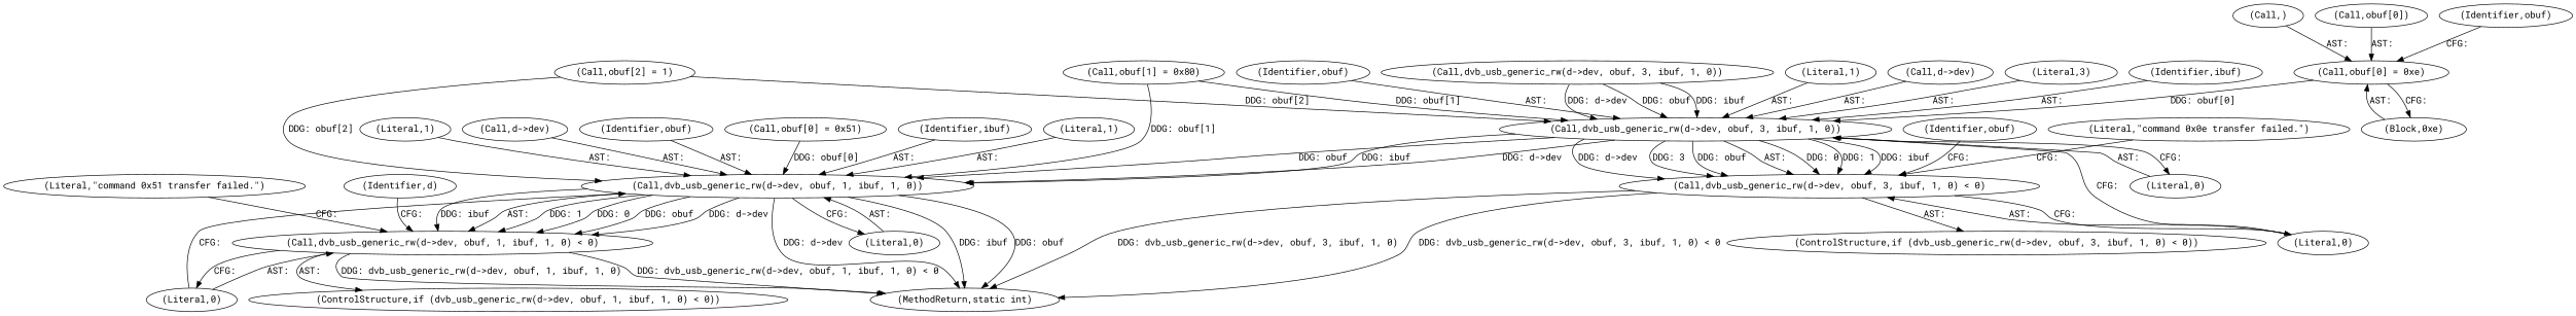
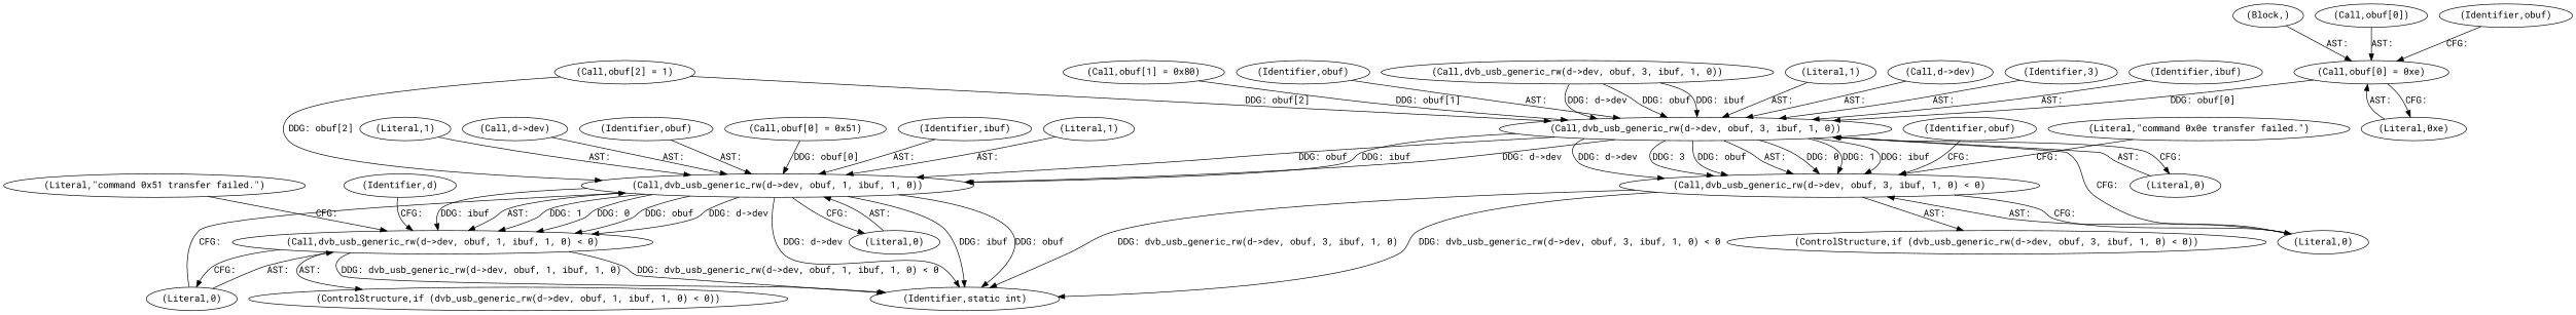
  digraph {
    fontname="Roboto Mono"
    node [fontname="Roboto Mono"]
    edge [fontname="Roboto Mono"]
    n1 [label="(Call,obuf[0] = 0xe)"]
    n2 [label="(Call,dvb_usb_generic_rw(d->dev, obuf, 3, ibuf, 1, 0))"]
-   n3 [label="(Block,0xe)"]
+   n3 [label="(Literal,0xe)"]
    n4 [label="(Call,dvb_usb_generic_rw(d->dev, obuf, 3, ibuf, 1, 0) < 0)"]
    n5 [label="(Call,dvb_usb_generic_rw(d->dev, obuf, 1, ibuf, 1, 0))"]
    n6 [label="(Literal,0)"]
-   n7 [label="(Call,)"]
+   n7 [label="(Block,)"]
    n8 [label="(ControlStructure,if (dvb_usb_generic_rw(d->dev, obuf, 3, ibuf, 1, 0) < 0))"]
-   n9 [label="(MethodReturn,static int)"]
+   n9 [label="(Identifier,static int)"]
    n10 [label="(Literal,0)"]
    n11 [label="(Call,dvb_usb_generic_rw(d->dev, obuf, 1, ibuf, 1, 0) < 0)"]
    n12 [label="(Literal,0)"]
    n13 [label="(ControlStructure,if (dvb_usb_generic_rw(d->dev, obuf, 1, ibuf, 1, 0) < 0))"]
    n14 [label="(Literal,0)"]
    n15 [label="(Call,obuf[1] = 0x80)"]
    n16 [label="(Literal,1)"]
    n17 [label="(Call,d->dev)"]
    n18 [label="(Identifier,obuf)"]
    n19 [label="(Call,obuf[0] = 0x51)"]
-   n20 [label="(Literal,3)"]
+   n20 [label="(Identifier,3)"]
    n21 [label="(Identifier,ibuf)"]
    n22 [label="(Identifier,ibuf)"]
    n23 [label="(Identifier,obuf)"]
    n24 [label="(Call,obuf[0])"]
    n25 [label="(Identifier,obuf)"]
    n26 [label="(Identifier,obuf)"]
    n27 [label="(Call,dvb_usb_generic_rw(d->dev, obuf, 3, ibuf, 1, 0))"]
    n28 [label="(Literal,\"command 0x51 transfer failed.\")"]
    n29 [label="(Literal,\"command 0x0e transfer failed.\")"]
    n30 [label="(Literal,1)"]
    n31 [label="(Identifier,d)"]
    n32 [label="(Call,d->dev)"]
    n33 [label="(Literal,1)"]
    n34 [label="(Call,obuf[2] = 1)"]
    n1 -> n2 [label="DDG: obuf[0]"]
    n1 -> n3 [label="CFG: "]
    n2 -> n4 [label="AST: "]
    n2 -> n4 [label="DDG: 0"]
    n2 -> n4 [label="DDG: 1"]
    n2 -> n4 [label="DDG: ibuf"]
    n2 -> n4 [label="DDG: d->dev"]
    n2 -> n4 [label="DDG: 3"]
    n2 -> n4 [label="DDG: obuf"]
    n2 -> n5 [label="DDG: d->dev"]
    n2 -> n5 [label="DDG: obuf"]
    n2 -> n5 [label="DDG: ibuf"]
    n2 -> n6 [label="CFG: "]
    n3 -> n1 [label="AST: "]
    n4 -> n8 [label="AST: "]
    n4 -> n9 [label="DDG: dvb_usb_generic_rw(d->dev, obuf, 3, ibuf, 1, 0)"]
    n4 -> n9 [label="DDG: dvb_usb_generic_rw(d->dev, obuf, 3, ibuf, 1, 0) < 0"]
    n4 -> n10 [label="CFG: "]
    n5 -> n9 [label="DDG: ibuf"]
    n5 -> n9 [label="DDG: obuf"]
    n5 -> n9 [label="DDG: d->dev"]
    n5 -> n11 [label="AST: "]
    n5 -> n11 [label="DDG: 1"]
    n5 -> n11 [label="DDG: 0"]
    n5 -> n11 [label="DDG: obuf"]
    n5 -> n11 [label="DDG: d->dev"]
    n5 -> n11 [label="DDG: ibuf"]
    n5 -> n12 [label="CFG: "]
    n6 -> n2 [label="AST: "]
    n7 -> n1 [label="AST: "]
    n10 -> n2 [label="CFG: "]
    n10 -> n4 [label="AST: "]
    n11 -> n9 [label="DDG: dvb_usb_generic_rw(d->dev, obuf, 1, ibuf, 1, 0)"]
    n11 -> n9 [label="DDG: dvb_usb_generic_rw(d->dev, obuf, 1, ibuf, 1, 0) < 0"]
    n11 -> n13 [label="AST: "]
    n11 -> n14 [label="CFG: "]
    n12 -> n5 [label="AST: "]
    n14 -> n5 [label="CFG: "]
    n14 -> n11 [label="AST: "]
    n15 -> n2 [label="DDG: obuf[1]"]
-   n15 -> n5 [label="DDG: obuf[1]"]
    n16 -> n5 [label="AST: "]
    n17 -> n5 [label="AST: "]
    n18 -> n5 [label="AST: "]
    n19 -> n5 [label="DDG: obuf[0]"]
    n20 -> n2 [label="AST: "]
    n21 -> n2 [label="AST: "]
    n22 -> n5 [label="AST: "]
    n23 -> n2 [label="AST: "]
    n24 -> n1 [label="AST: "]
    n25 -> n1 [label="CFG: "]
    n26 -> n4 [label="CFG: "]
    n27 -> n2 [label="DDG: d->dev"]
    n27 -> n2 [label="DDG: obuf"]
    n27 -> n2 [label="DDG: ibuf"]
    n28 -> n11 [label="CFG: "]
    n29 -> n4 [label="CFG: "]
    n30 -> n2 [label="AST: "]
    n31 -> n11 [label="CFG: "]
    n32 -> n2 [label="AST: "]
    n33 -> n5 [label="AST: "]
    n34 -> n2 [label="DDG: obuf[2]"]
    n34 -> n5 [label="DDG: obuf[2]"]
  }
